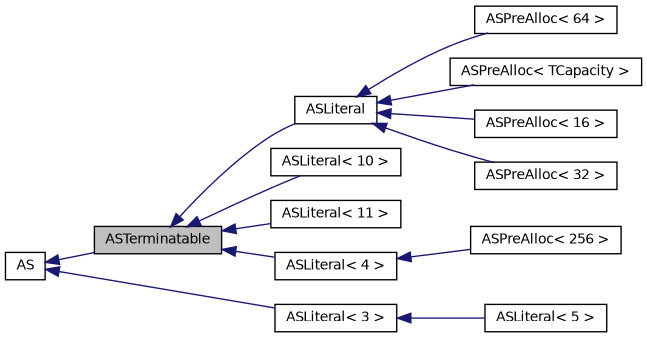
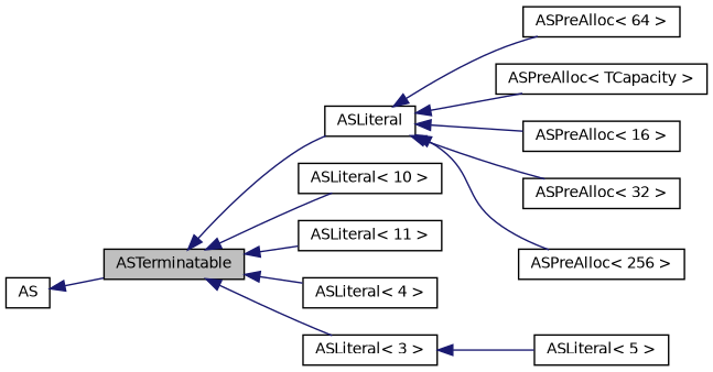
  digraph {
    rankdir=LR
    node [color=black fillcolor=white fontname=Helvetica fontsize=10 shape=record style=filled]
    edge [color=midnightblue dir=back fontname=Helvetica fontsize=10 labelfontname=Helvetica labelfontsize=10 style=solid]
    n1 [fillcolor=grey75 fontcolor=black height=0.2 label=ASTerminatable width=0.4]
    n2 [height=0.2 label="ASLiteral\< 10 \>" width=0.4]
    n3 [height=0.2 label="ASLiteral\< 11 \>" width=0.4]
    n4 [height=0.2 label="ASLiteral\< 3 \>" width=0.4]
    n5 [height=0.2 label="ASLiteral\< 4 \>" width=0.4]
    n6 [height=0.2 label=ASLiteral width=0.4]
    n7 [height=0.2 label="ASLiteral\< 5 \>" width=0.4]
    n8 [height=0.2 label="ASPreAlloc\< 16 \>" width=0.4]
    n9 [height=0.2 label="ASPreAlloc\< 256 \>" width=0.4]
    n10 [height=0.2 label="ASPreAlloc\< 32 \>" width=0.4]
    n11 [height=0.2 label="ASPreAlloc\< 64 \>" width=0.4]
    n12 [height=0.2 label="ASPreAlloc\< TCapacity \>" width=0.4]
    n13 [height=0.2 label=AS width=0.4]
    n1 -> n2
    n1 -> n3
-   n13 -> n4
+   n1 -> n4
    n1 -> n5
    n1 -> n6
    n4 -> n7
    n6 -> n8
-   n5 -> n9
+   n6 -> n9
    n6 -> n10
    n6 -> n11
    n6 -> n12
    n13 -> n1
  }
